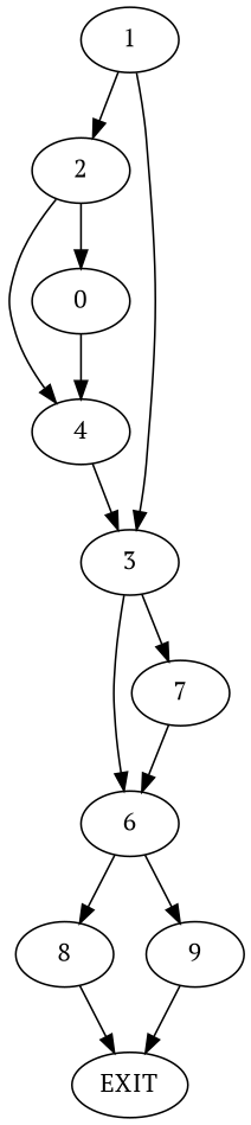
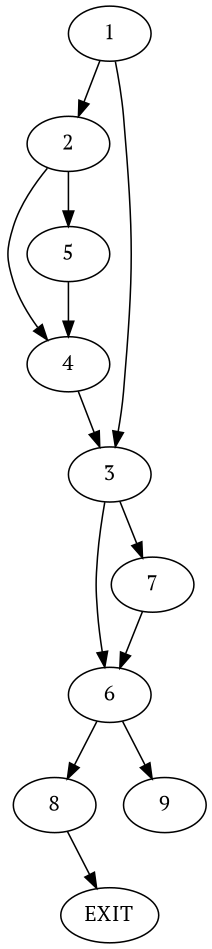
  digraph {
    fontname="PT Serif"
    node [fontname="PT Serif"]
    edge [fontname="PT Serif"]
    1
    2
    3
    n4 [label=EXIT]
    4
-   5 [label=0]
+   5
    6
    7
    8
    9
    1 -> 2
    1 -> 3
    2 -> 4
    2 -> 5
    3 -> 6
    3 -> 7
    4 -> 3
    5 -> 4
    6 -> 8
    6 -> 9
    7 -> 6
    8 -> n4
-   9 -> n4
  }
